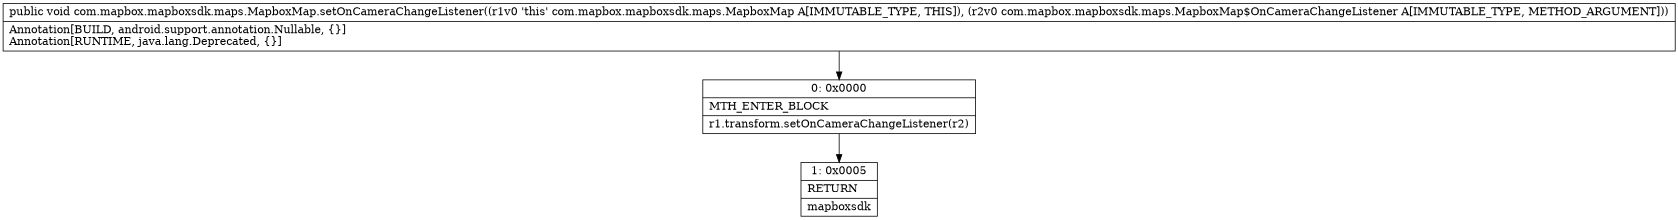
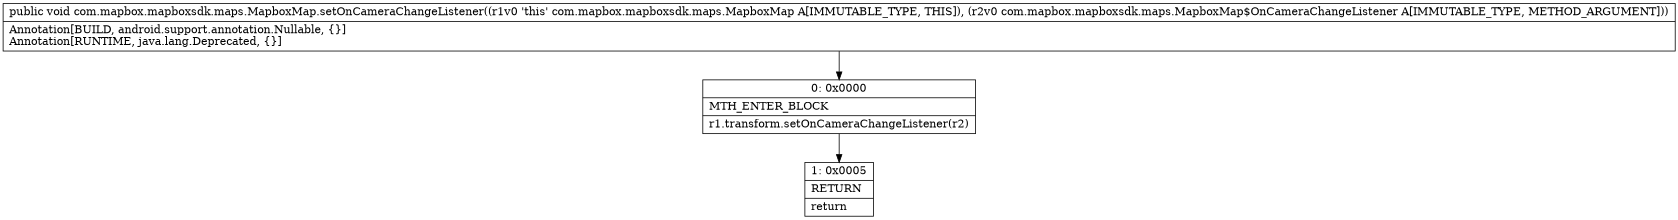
  digraph {
    node [shape=record]
    n1 [label="{0\:\ 0x0000|MTH_ENTER_BLOCK\l|r1.transform.setOnCameraChangeListener(r2)\l}"]
-   n2 [label="{1\:\ 0x0005|RETURN\l|mapboxsdk\l}"]
+   n2 [label="{1\:\ 0x0005|RETURN\l|return\l}"]
    n3 [label="{public void com.mapbox.mapboxsdk.maps.MapboxMap.setOnCameraChangeListener((r1v0 'this' com.mapbox.mapboxsdk.maps.MapboxMap A[IMMUTABLE_TYPE, THIS]), (r2v0 com.mapbox.mapboxsdk.maps.MapboxMap$OnCameraChangeListener A[IMMUTABLE_TYPE, METHOD_ARGUMENT]))  | Annotation[BUILD, android.support.annotation.Nullable, \{\}]\lAnnotation[RUNTIME, java.lang.Deprecated, \{\}]\l}"]
    n1 -> n2
    n3 -> n1
  }
